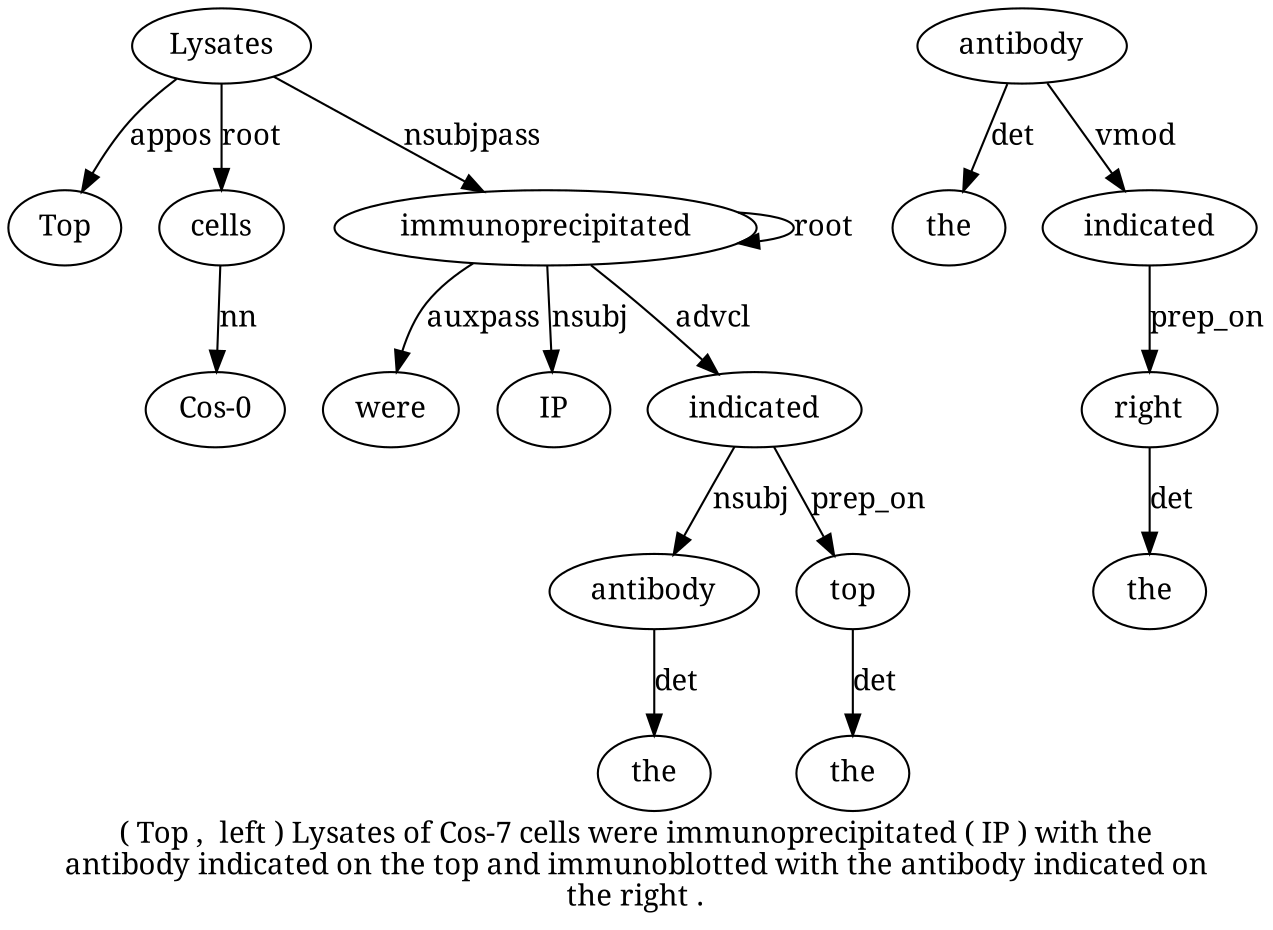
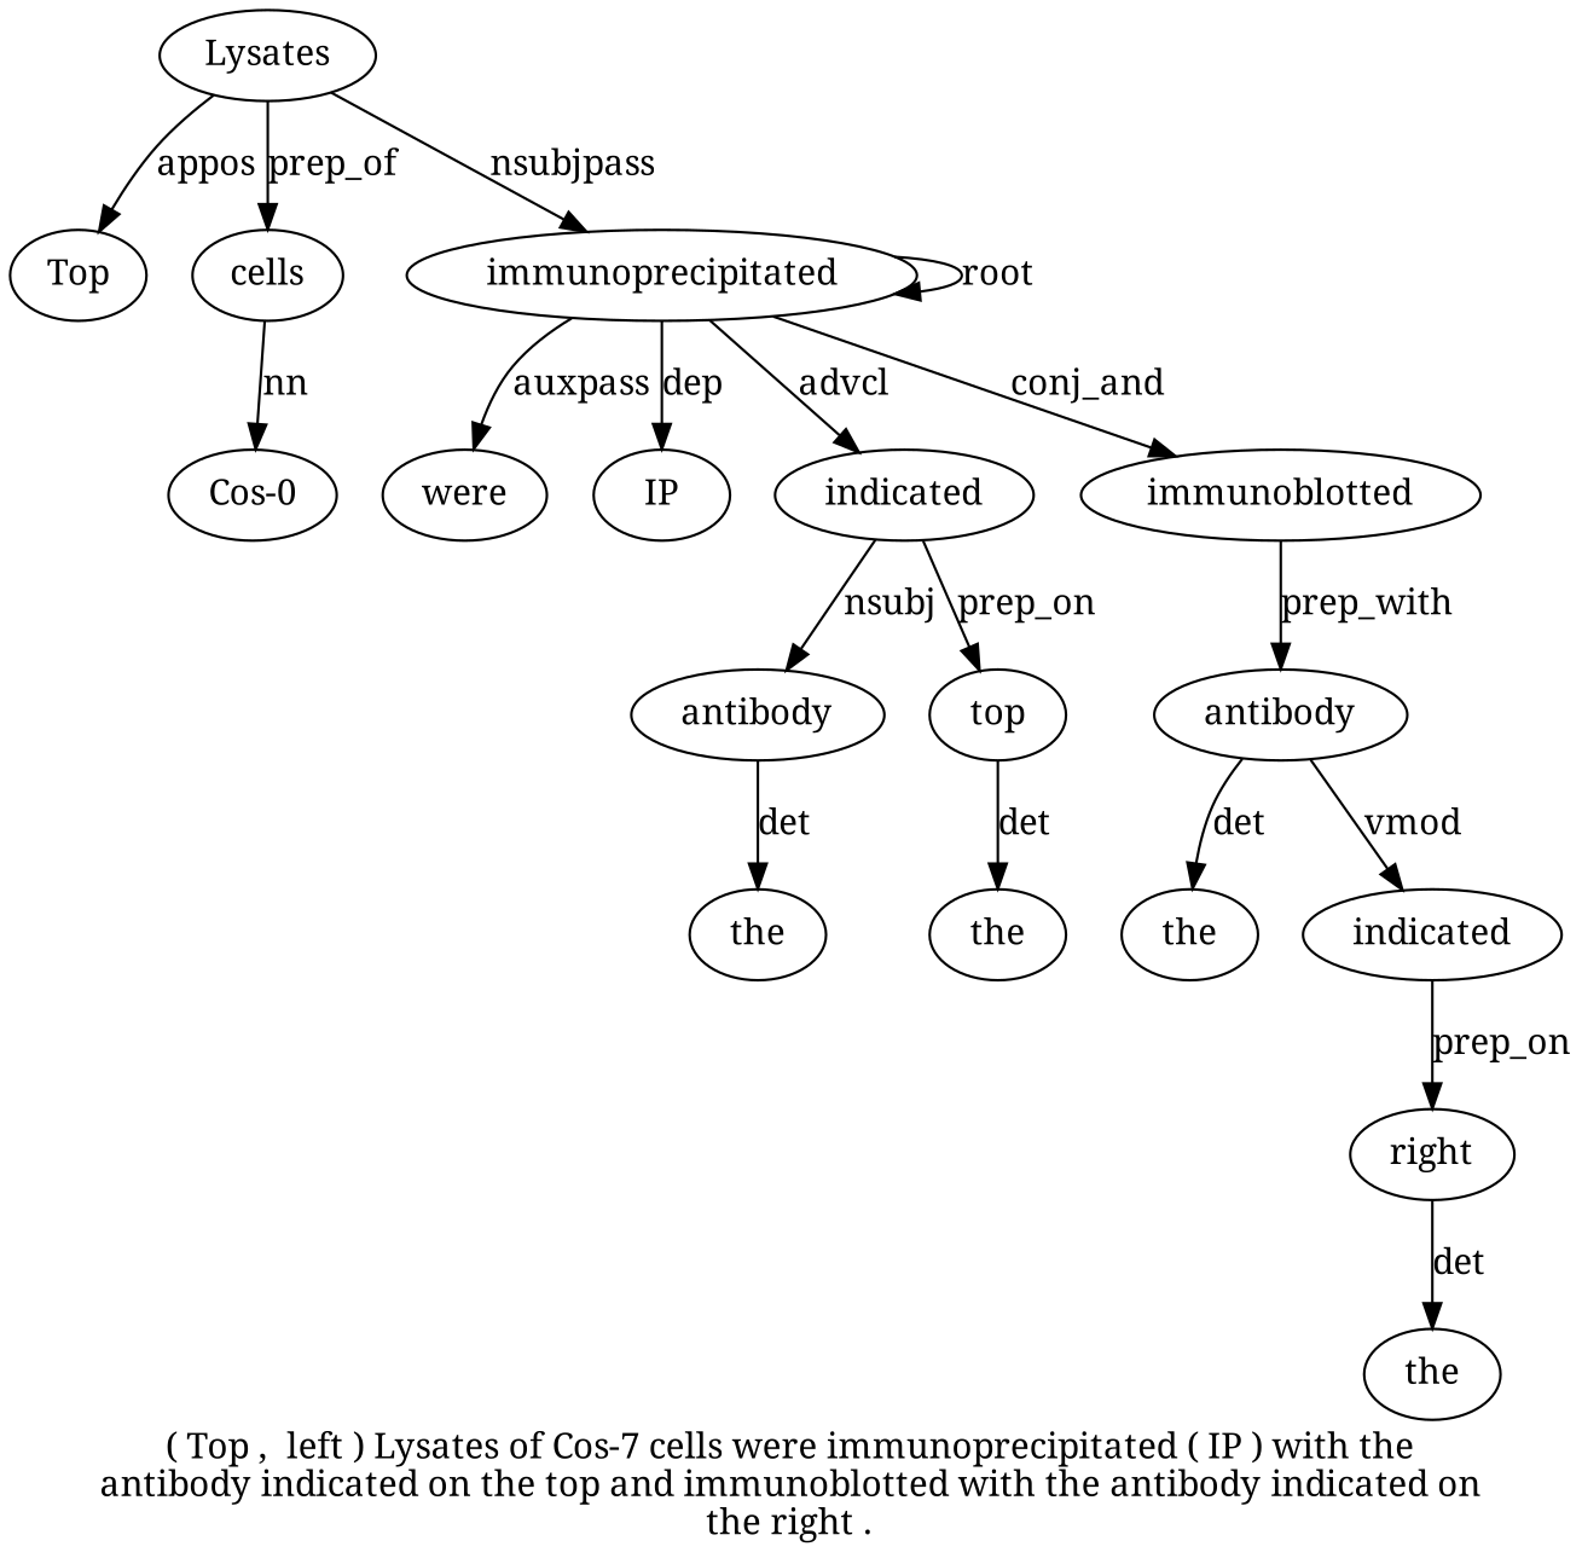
  digraph {
    fontname="Noto Serif"
    label="( Top ,  left ) Lysates of Cos-7 cells were immunoprecipitated ( IP ) with the\nantibody indicated on the top and immunoblotted with the antibody indicated on\nthe right ."
    node [fillcolor=white fontname="Noto Serif" style=filled]
    edge [fontname="Noto Serif"]
    n1 [label=Lysates]
    n2 [label=Top]
    n3 [label=cells]
    n4 [label=immunoprecipitated]
    n5 [label="Cos-0"]
    n6 [label=were]
    n7 [label=IP]
    n8 [label=indicated]
+   n9 [label=immunoblotted]
    n10 [label=antibody]
    n11 [label=top]
    n12 [label=antibody]
    n13 [label=the]
    n14 [label=the]
    n15 [label=the]
    n16 [label=indicated]
    n17 [label=right]
    n18 [label=the]
    n1 -> n2 [label=appos]
-   n1 -> n3 [label=root]
+   n1 -> n3 [label=prep_of]
    n1 -> n4 [label=nsubjpass]
    n3 -> n5 [label=nn]
    n4 -> n4 [label=root]
    n4 -> n6 [label=auxpass]
-   n4 -> n7 [label=nsubj]
+   n4 -> n7 [label=dep]
    n4 -> n8 [label=advcl]
+   n4 -> n9 [label=conj_and]
    n8 -> n10 [label=nsubj]
    n8 -> n11 [label=prep_on]
+   n9 -> n12 [label=prep_with]
    n10 -> n13 [label=det]
    n11 -> n14 [label=det]
    n12 -> n15 [label=det]
    n12 -> n16 [label=vmod]
    n16 -> n17 [label=prep_on]
    n17 -> n18 [label=det]
  }
